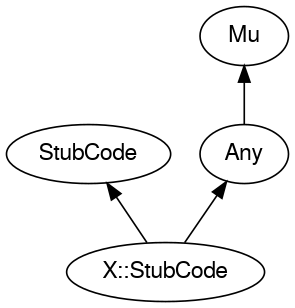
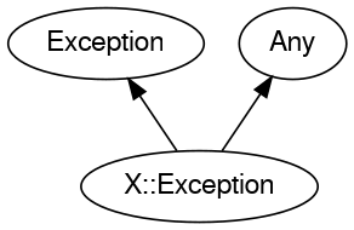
  digraph {
    rankdir=BT
    splines=polyline
    node [color="#000000" fontcolor="#000000" fontname=FreeSans]
    edge [color="#000000"]
-   "X::StubCode"
-   Exception [label=StubCode]
+   "X::StubCode" [label="X::Exception"]
+   Exception
    Any
-   Mu
    "X::StubCode" -> Exception
    "X::StubCode" -> Any
-   Any -> Mu
  }
